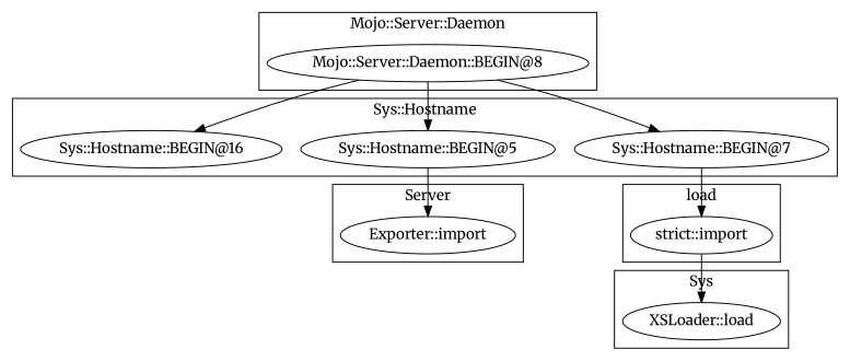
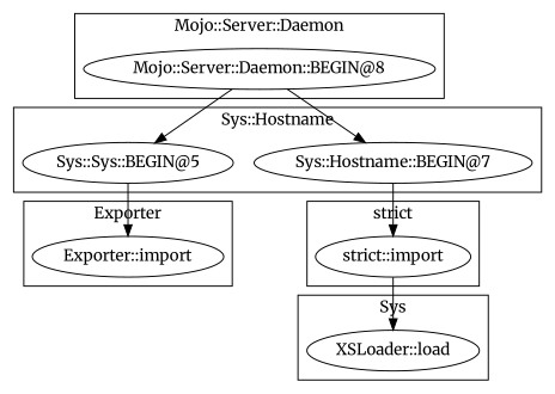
  digraph {
    fontname=Merriweather
    node [fontname=Merriweather]
    edge [fontname=Merriweather]
    "XSLoader::load"
    "strict::import"
    "Exporter::import"
    "Mojo::Server::Daemon::BEGIN@8"
-   "Sys::Hostname::BEGIN@5"
+   "Sys::Hostname::BEGIN@5" [label="Sys::Sys::BEGIN@5"]
    n6 [label="Sys::Hostname::BEGIN@7"]
-   "Sys::Hostname::BEGIN@16"
    subgraph cluster_1 {
      label=Sys
      "XSLoader::load"
    }
    subgraph cluster_2 {
-     label=load
+     label="strict"
      "strict::import"
    }
    subgraph cluster_3 {
-     label=Server
+     label=Exporter
      "Exporter::import"
    }
    subgraph cluster_4 {
      label="Mojo::Server::Daemon"
      "Mojo::Server::Daemon::BEGIN@8"
    }
    subgraph cluster_5 {
      label="Sys::Hostname"
      "Sys::Hostname::BEGIN@5"
      n6
-     "Sys::Hostname::BEGIN@16"
    }
    "strict::import" -> "XSLoader::load"
    "Mojo::Server::Daemon::BEGIN@8" -> "Sys::Hostname::BEGIN@5"
    "Mojo::Server::Daemon::BEGIN@8" -> n6
-   "Mojo::Server::Daemon::BEGIN@8" -> "Sys::Hostname::BEGIN@16"
    "Sys::Hostname::BEGIN@5" -> "Exporter::import"
    n6 -> "strict::import"
  }
